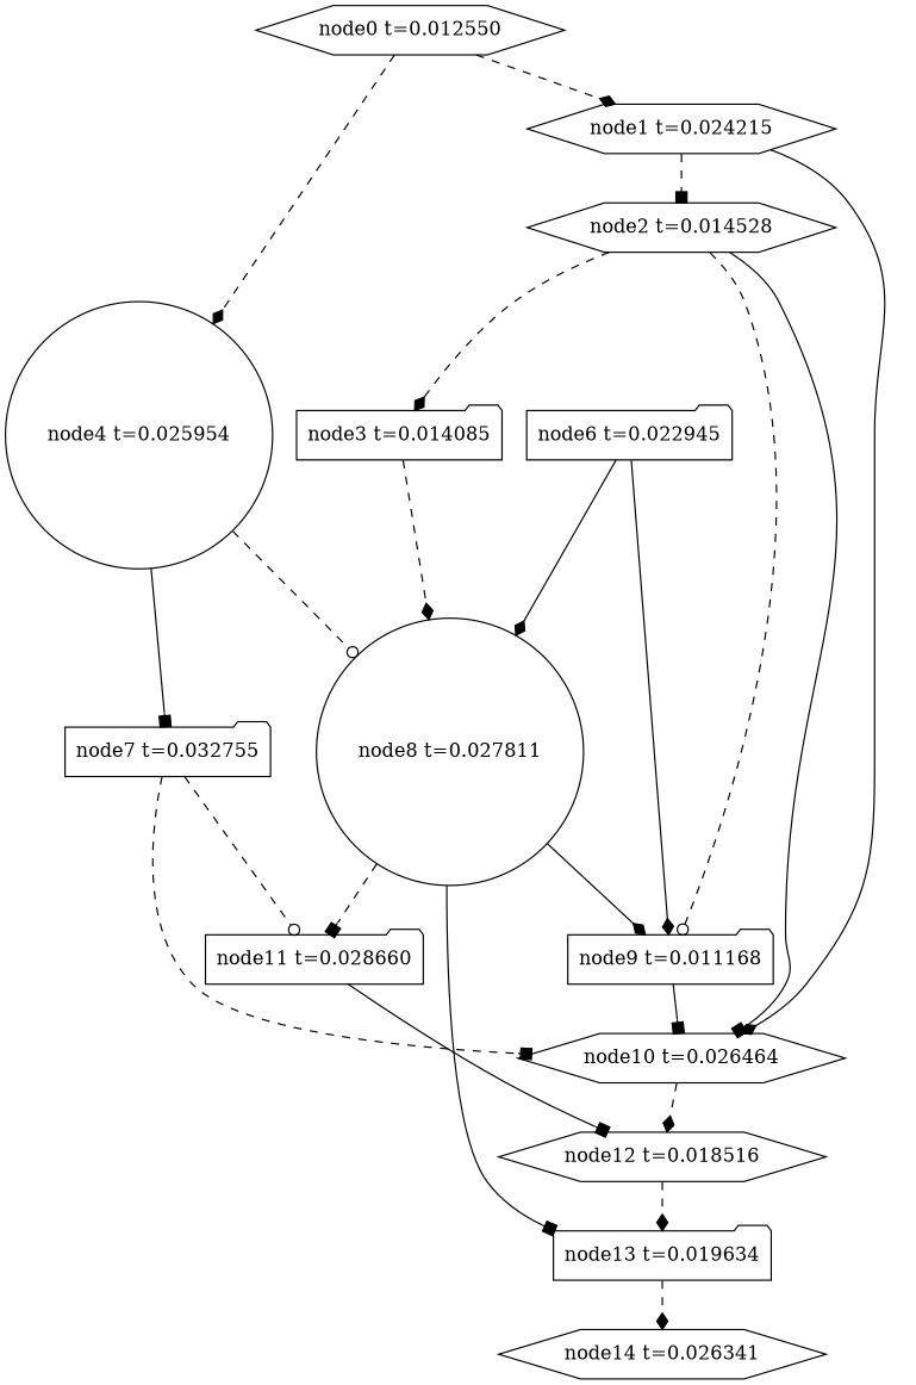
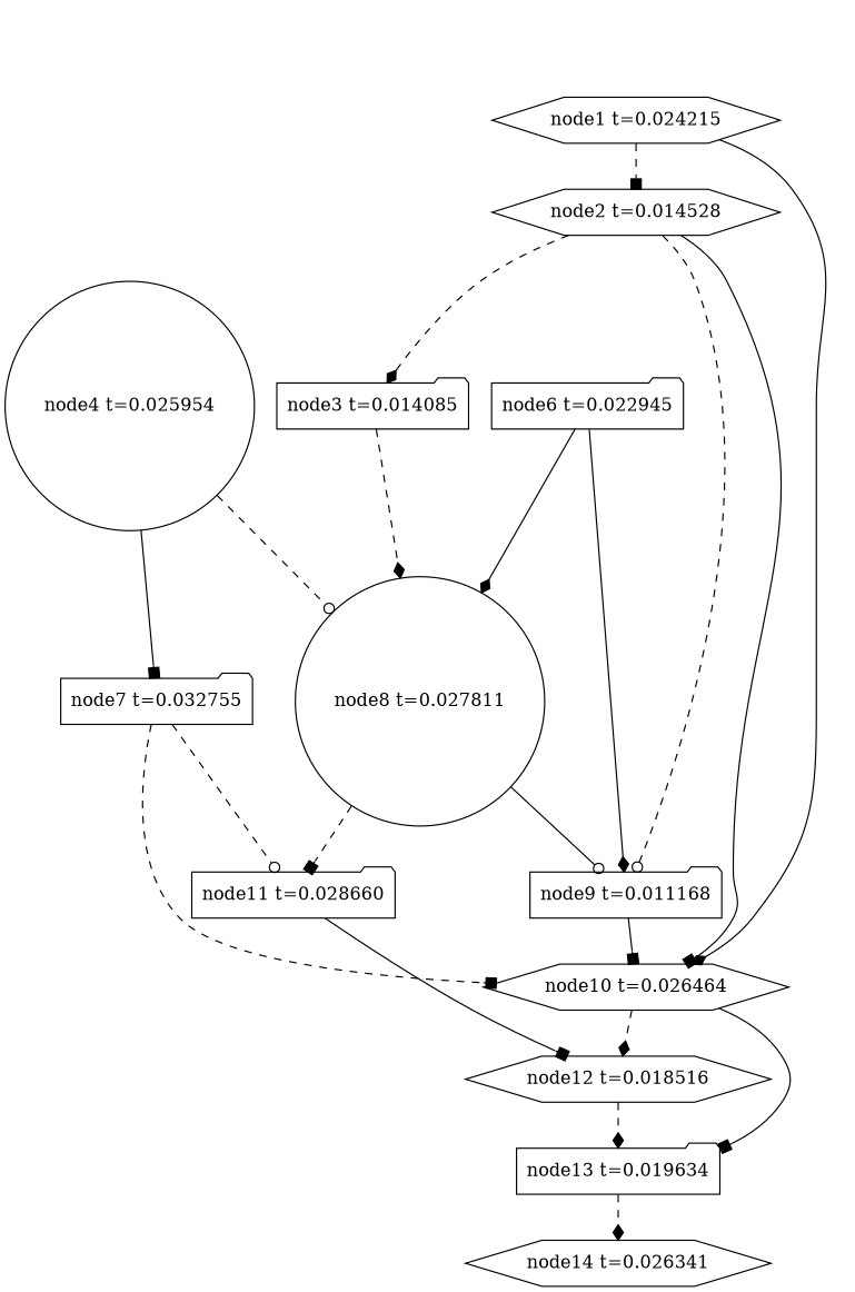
  digraph {
    node [shape=hexagon]
    edge [arrowhead=diamond style=dashed]
    n1 [label="node14 t=0.026341"]
    n2 [label="node13 t=0.019634" shape=folder]
    n3 [label="node12 t=0.018516"]
    n4 [label="node11 t=0.028660" shape=folder]
    n5 [label="node10 t=0.026464"]
    n6 [label="node9 t=0.011168" shape=folder]
    n7 [label="node8 t=0.027811" shape=circle]
    n8 [label="node7 t=0.032755" shape=folder]
    n9 [label="node6 t=0.022945" shape=folder]
    n10 [label="node4 t=0.025954" shape=circle]
    n11 [label="node3 t=0.014085" shape=folder]
    n12 [label="node2 t=0.014528"]
    n13 [label="node1 t=0.024215"]
-   n14 [label="node0 t=0.012550"]
    n2 -> n1
    n3 -> n2
    n4 -> n3 [arrowhead=box style=solid]
-   n7 -> n2 [arrowhead=box style=solid]
+   n5 -> n2 [arrowhead=box style=solid]
    n5 -> n3
    n6 -> n5 [arrowhead=box style=solid]
    n7 -> n4 [arrowhead=box]
-   n7 -> n6 [style=solid]
+   n7 -> n6 [arrowhead=odot style=solid]
    n8 -> n4 [arrowhead=odot]
    n8 -> n5 [arrowhead=box]
    n9 -> n6 [style=solid]
    n9 -> n7 [style=solid]
    n10 -> n7 [arrowhead=odot]
    n10 -> n8 [arrowhead=box style=solid]
    n11 -> n7
    n12 -> n5 [arrowhead=box style=solid]
    n12 -> n6 [arrowhead=odot]
    n12 -> n11
    n13 -> n5 [style=solid]
    n13 -> n12 [arrowhead=box]
-   n14 -> n10
-   n14 -> n13
  }
